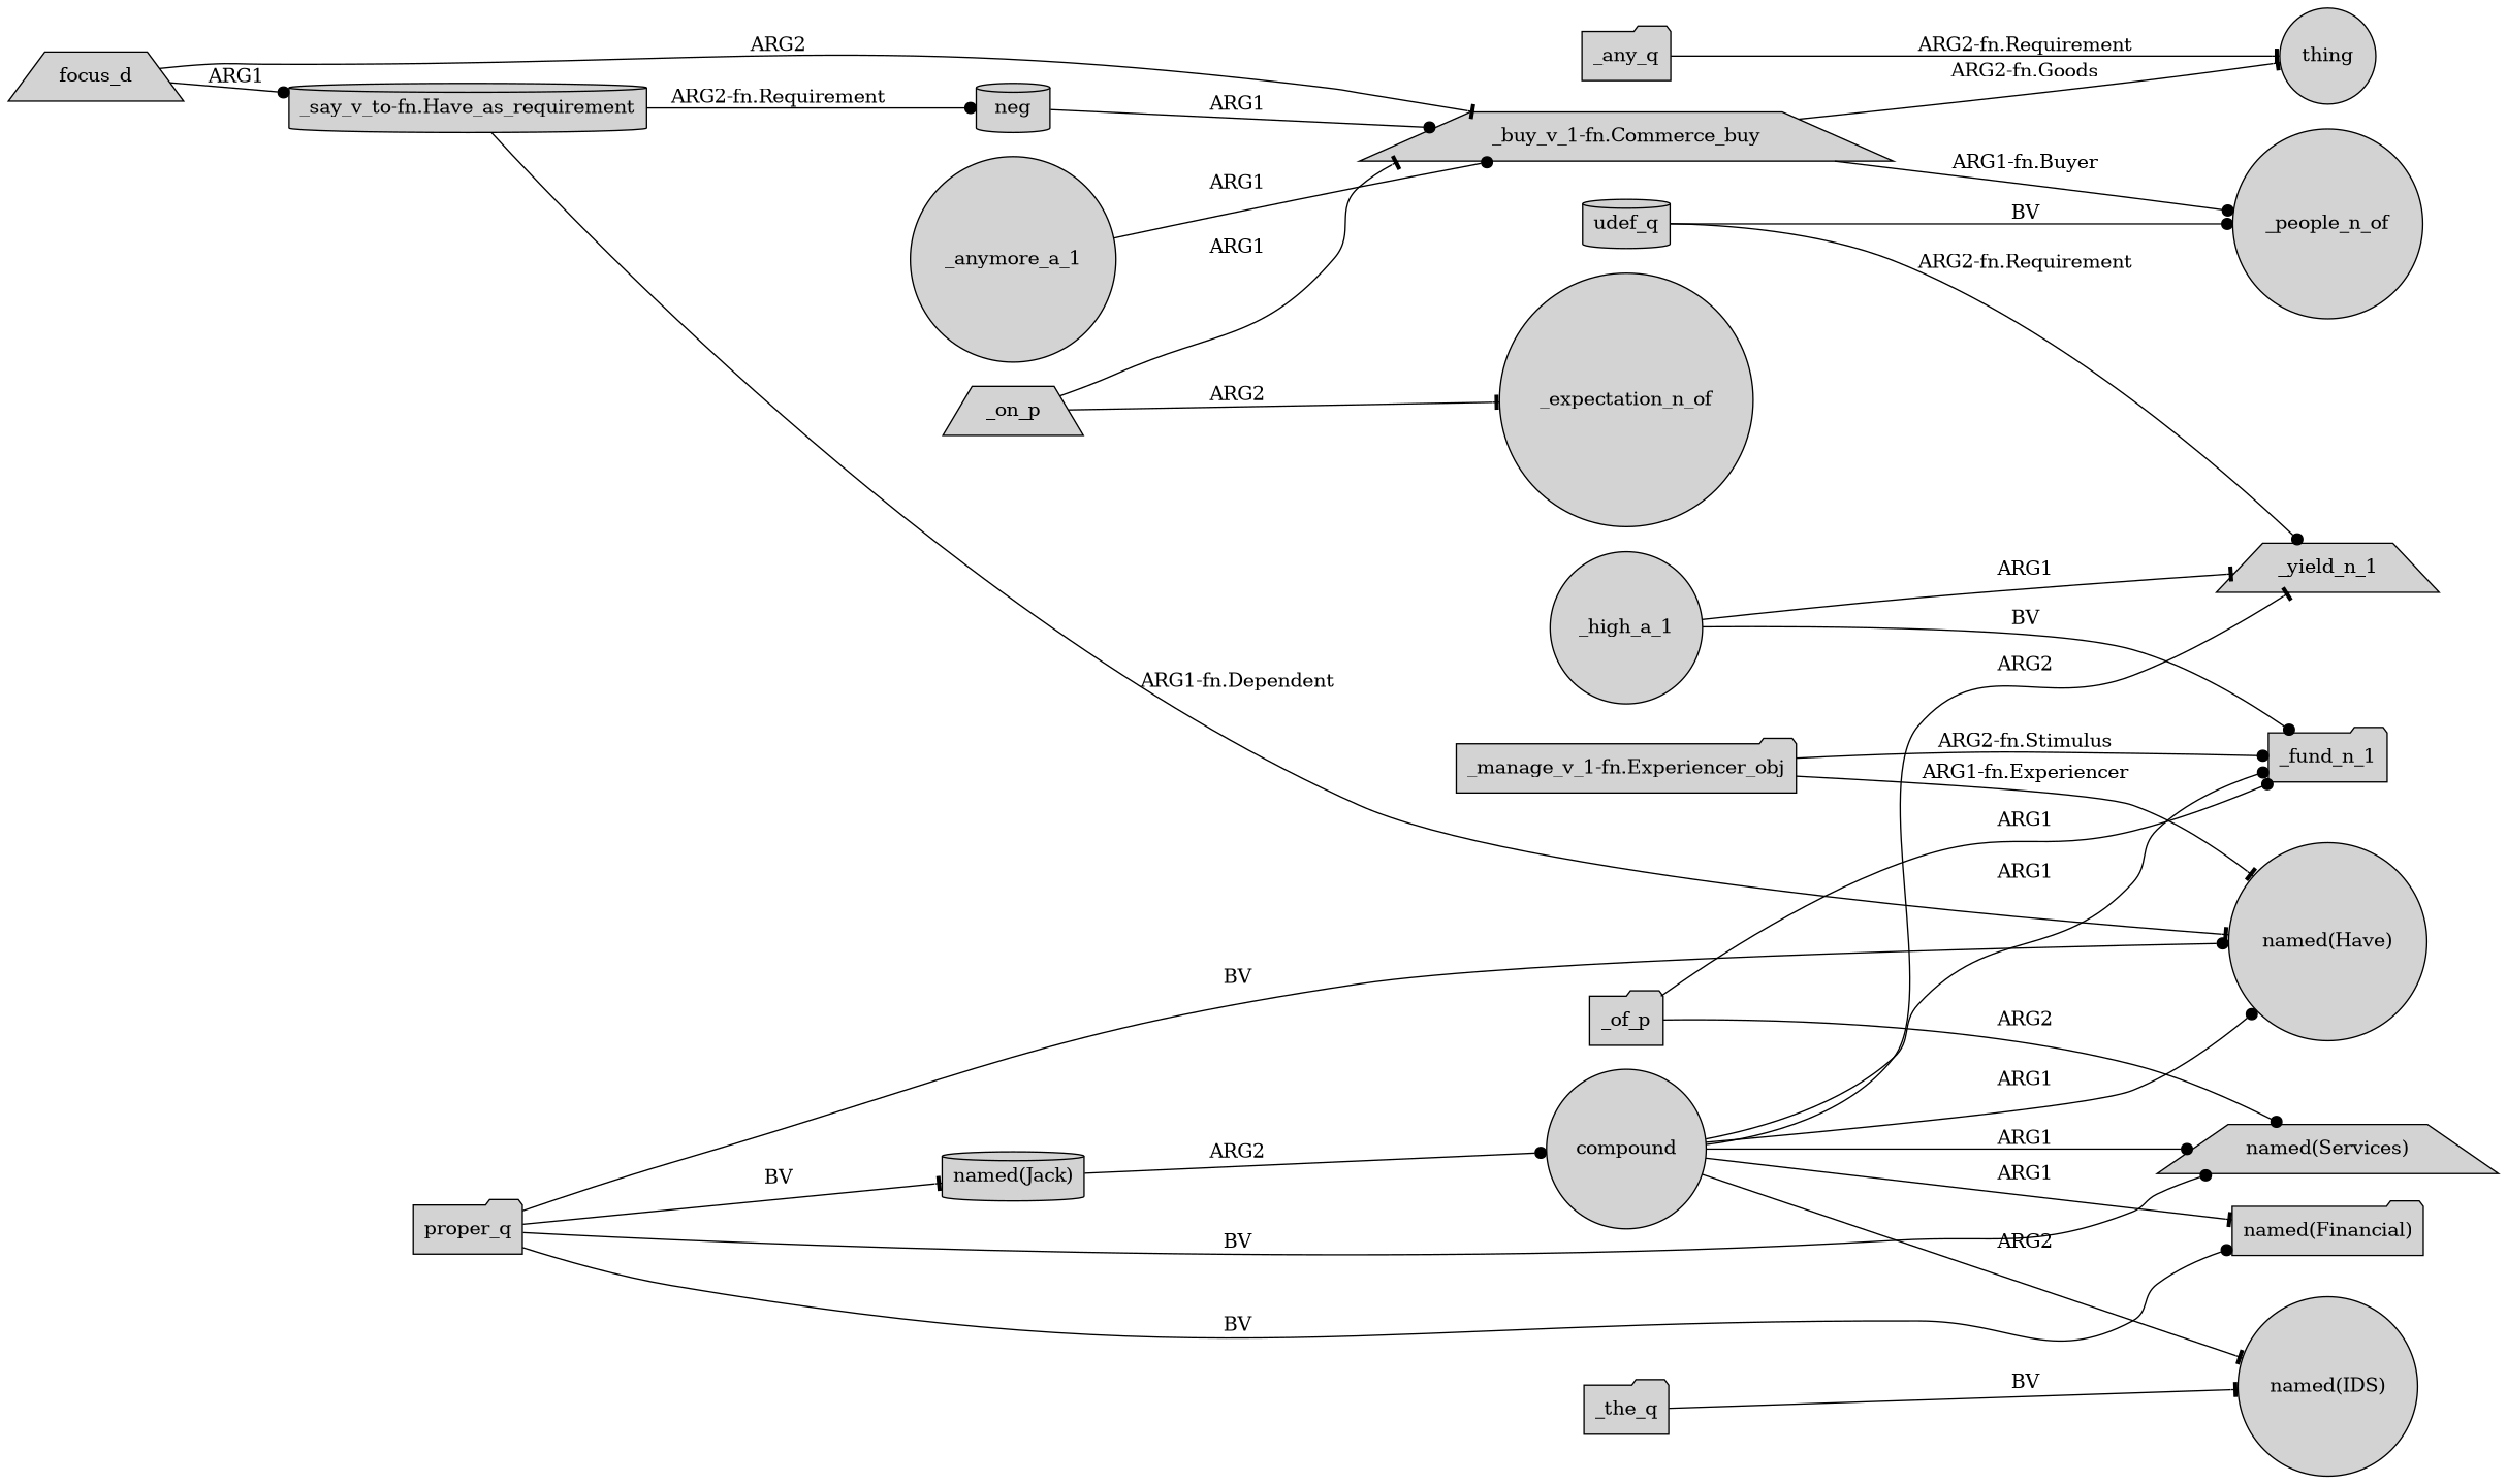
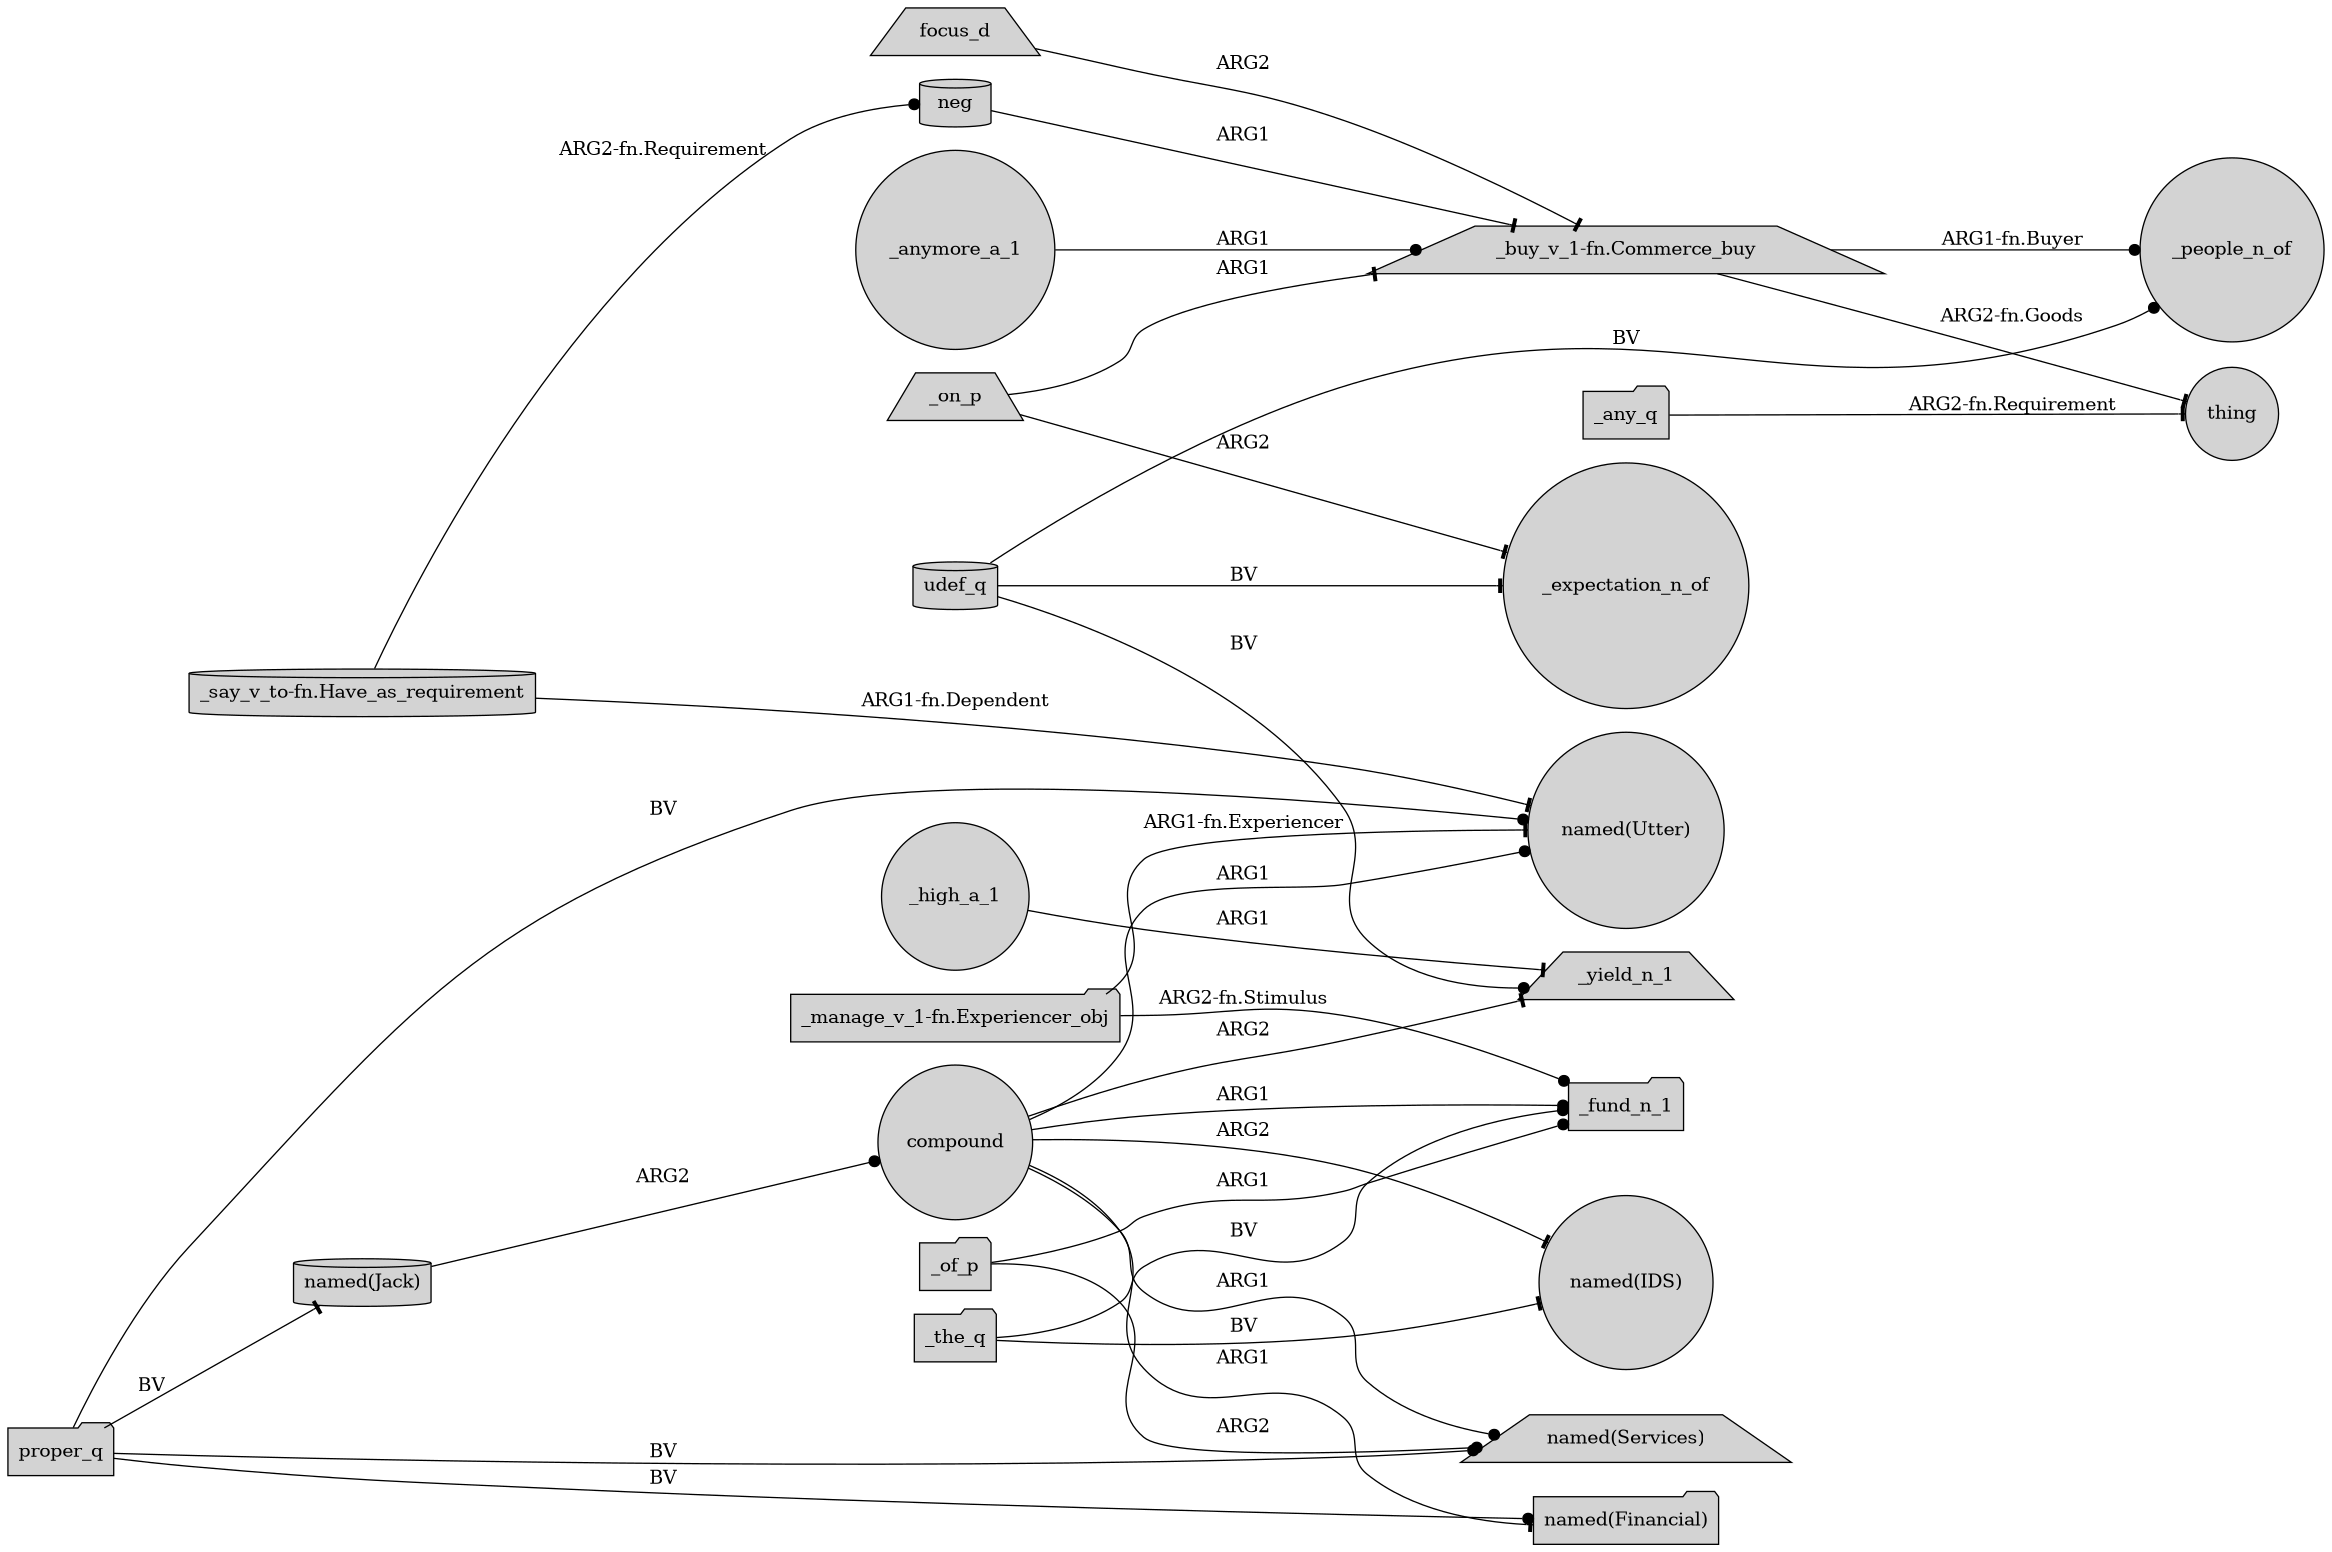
  digraph {
    fontname="DejaVu Serif"
    rankdir=LR
    node [fontname="DejaVu Serif" shape=circle style=filled]
    edge [arrowhead=dot fontname="DejaVu Serif"]
    udef_q [shape=cylinder]
    _people_n_of
    _yield_n_1 [shape=trapezium]
    _expectation_n_of
    proper_q [shape=folder]
-   "named(Utter)" [label="named(Have)"]
+   "named(Utter)"
    "named(Jack)" [shape=cylinder]
    "named(Services)" [shape=trapezium]
    "named(Financial)" [shape=folder]
    compound
    focus_d [shape=trapezium]
    "_buy_v_1-fn.Commerce_buy" [shape=trapezium]
    "_say_v_to-fn.Have_as_requirement" [shape=cylinder]
    thing
    neg [shape=cylinder]
    "_manage_v_1-fn.Experiencer_obj" [shape=folder]
    _fund_n_1 [shape=folder]
    _the_q [shape=folder]
    "named(IDS)"
    _any_q [shape=folder]
    _anymore_a_1
    _on_p [shape=trapezium]
    _of_p [shape=folder]
    _high_a_1
    udef_q -> _people_n_of [label=BV]
-   udef_q -> _yield_n_1 [label="ARG2-fn.Requirement"]
+   udef_q -> _yield_n_1 [label=BV]
+   udef_q -> _expectation_n_of [arrowhead=tee label=BV]
    proper_q -> "named(Utter)" [label=BV]
    proper_q -> "named(Jack)" [arrowhead=tee label=BV]
    proper_q -> "named(Services)" [label=BV]
    proper_q -> "named(Financial)" [label=BV]
    "named(Jack)" -> compound [label=ARG2]
    compound -> _yield_n_1 [arrowhead=tee label=ARG2]
    compound -> "named(Utter)" [label=ARG1]
    compound -> "named(Services)" [label=ARG1]
    compound -> "named(Financial)" [arrowhead=tee label=ARG1]
    compound -> _fund_n_1 [label=ARG1]
    compound -> "named(IDS)" [arrowhead=tee label=ARG2]
    focus_d -> "_buy_v_1-fn.Commerce_buy" [arrowhead=tee label=ARG2]
-   focus_d -> "_say_v_to-fn.Have_as_requirement" [label=ARG1]
    "_buy_v_1-fn.Commerce_buy" -> _people_n_of [label="ARG1-fn.Buyer"]
    "_buy_v_1-fn.Commerce_buy" -> thing [arrowhead=tee label="ARG2-fn.Goods"]
    "_say_v_to-fn.Have_as_requirement" -> "named(Utter)" [arrowhead=tee label="ARG1-fn.Dependent"]
    "_say_v_to-fn.Have_as_requirement" -> neg [label="ARG2-fn.Requirement"]
-   neg -> "_buy_v_1-fn.Commerce_buy" [label=ARG1]
+   neg -> "_buy_v_1-fn.Commerce_buy" [arrowhead=tee label=ARG1]
    "_manage_v_1-fn.Experiencer_obj" -> "named(Utter)" [arrowhead=tee label="ARG1-fn.Experiencer"]
    "_manage_v_1-fn.Experiencer_obj" -> _fund_n_1 [label="ARG2-fn.Stimulus"]
-   _high_a_1 -> _fund_n_1 [label=BV]
+   _the_q -> _fund_n_1 [label=BV]
    _the_q -> "named(IDS)" [arrowhead=tee label=BV]
    _any_q -> thing [arrowhead=tee label="ARG2-fn.Requirement"]
    _anymore_a_1 -> "_buy_v_1-fn.Commerce_buy" [label=ARG1]
    _on_p -> _expectation_n_of [arrowhead=tee label=ARG2]
    _on_p -> "_buy_v_1-fn.Commerce_buy" [arrowhead=tee label=ARG1]
    _of_p -> "named(Services)" [label=ARG2]
    _of_p -> _fund_n_1 [label=ARG1]
    _high_a_1 -> _yield_n_1 [arrowhead=tee label=ARG1]
  }
